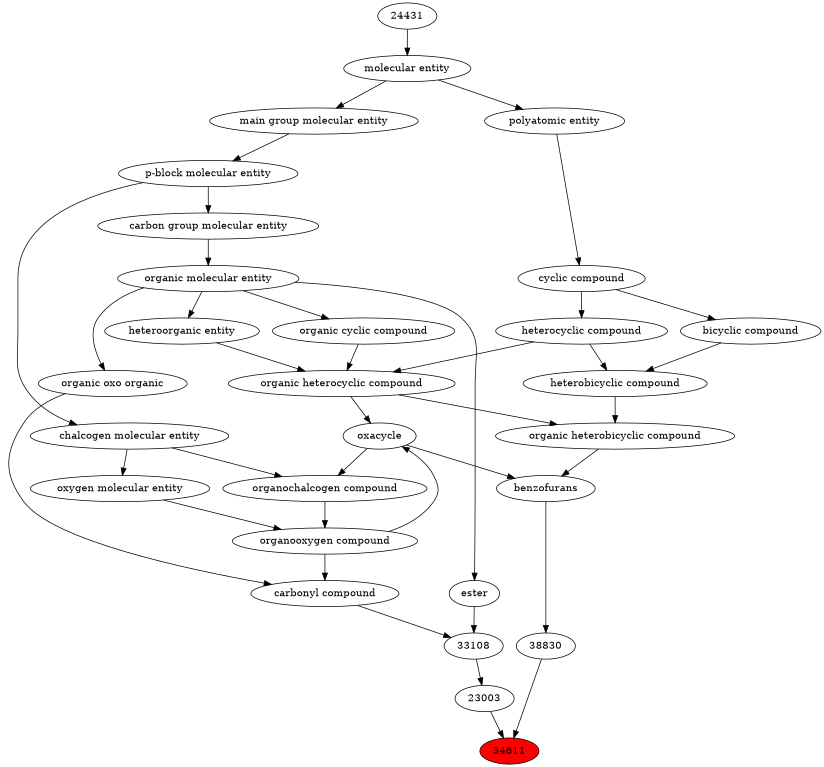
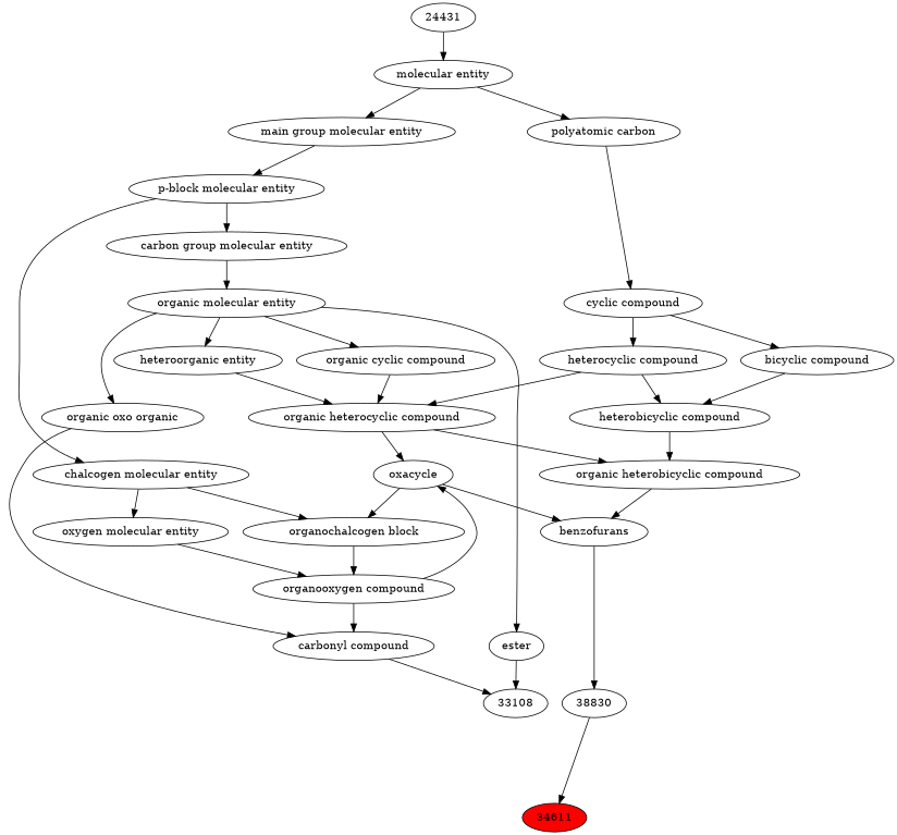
  digraph {
    n1 [fillcolor=red label=34611 style=filled]
-   n2 [label=23003]
    n3 [label=38830]
    n4 [label=33108]
    n5 [label=benzofurans]
    n6 [label="carbonyl compound"]
    n7 [label=ester]
    n8 [label=oxacycle]
-   n9 [label="organochalcogen compound"]
+   n9 [label="organochalcogen block"]
    n10 [label="organic heterobicyclic compound"]
    n11 [label="organic oxo organic"]
    n12 [label="organooxygen compound"]
    n13 [label="organic molecular entity"]
    n14 [label="heteroorganic entity"]
    n15 [label="organic cyclic compound"]
    n16 [label="organic heterocyclic compound"]
    n17 [label="heterobicyclic compound"]
    n18 [label="oxygen molecular entity"]
    n19 [label="carbon group molecular entity"]
    n20 [label="heterocyclic compound"]
    n21 [label="bicyclic compound"]
    n22 [label="chalcogen molecular entity"]
    n23 [label="p-block molecular entity"]
    n24 [label="cyclic compound"]
    n25 [label="main group molecular entity"]
-   n26 [label="polyatomic entity"]
+   n26 [label="polyatomic carbon"]
    n27 [label="molecular entity"]
    n28 [label=24431]
-   n2 -> n1
    n3 -> n1
-   n4 -> n2
    n5 -> n3
    n6 -> n4
    n7 -> n4
    n8 -> n5
    n8 -> n9
    n9 -> n12
    n10 -> n5
    n11 -> n6
    n12 -> n6
    n12 -> n8
    n13 -> n7
    n13 -> n11
    n13 -> n14
    n13 -> n15
    n14 -> n16
    n15 -> n16
    n16 -> n8
    n16 -> n10
    n17 -> n10
    n18 -> n12
    n19 -> n13
    n20 -> n16
    n20 -> n17
    n21 -> n17
    n22 -> n9
    n22 -> n18
    n23 -> n19
    n23 -> n22
    n24 -> n20
    n24 -> n21
    n25 -> n23
    n26 -> n24
    n27 -> n25
    n27 -> n26
    n28 -> n27
  }
